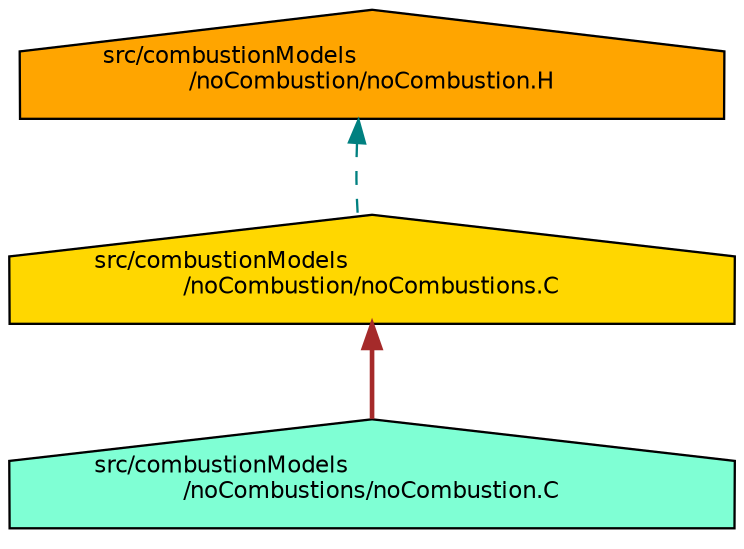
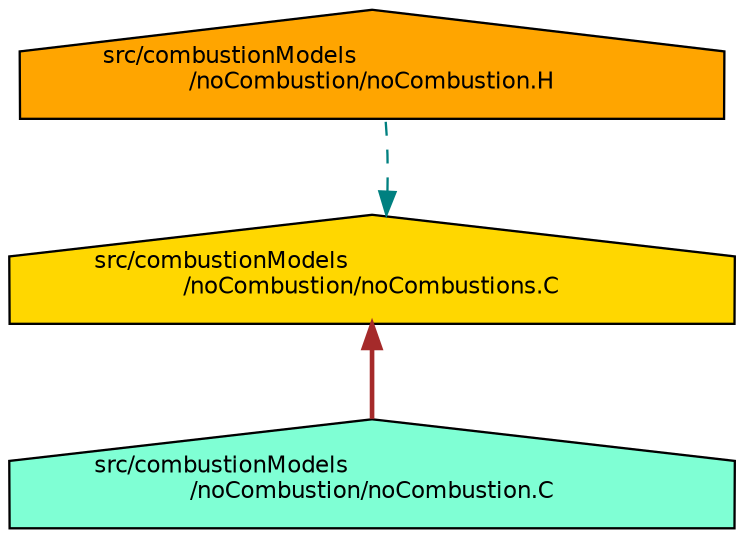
  digraph {
    node [color=black fontname=Helvetica fontsize=10 shape=house style=filled]
    edge [dir=back fontname=Helvetica fontsize=10 labelfontname=Helvetica labelfontsize=10]
    n1 [fillcolor=orange fontcolor=black height=0.2 label="src/combustionModels\l/noCombustion/noCombustion.H" width=0.4]
    n2 [fillcolor=gold height=0.2 label="src/combustionModels\l/noCombustion/noCombustions.C" width=0.4]
-   n3 [fillcolor=aquamarine height=0.2 label="src/combustionModels\l/noCombustions/noCombustion.C" width=0.4]
-   n1 -> n2 [color=teal style=dashed]
+   n3 [fillcolor=aquamarine height=0.2 label="src/combustionModels\l/noCombustion/noCombustion.C" width=0.4]
+   n2 -> n1 [color=teal style=dashed]
    n2 -> n3 [color=brown style=bold]
  }
